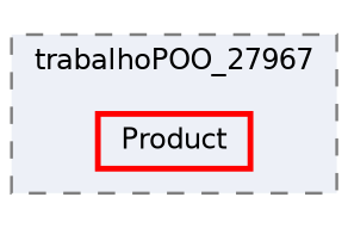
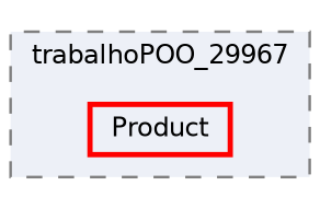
  digraph {
    compound=true
    rankdir=LR
    n1 [color=red fillcolor="#edf0f7" fontname=Helvetica fontsize=10 height=0.2 label=Product shape=box style="filled,bold" width=0.4]
    subgraph cluster_1 {
      bgcolor="#edf0f7"
      fontname=Helvetica
      fontsize=10
-     label=trabalhoPOO_27967
+     label=trabalhoPOO_29967
      pencolor=grey50
      style="filled,dashed"
      n1
    }
  }
